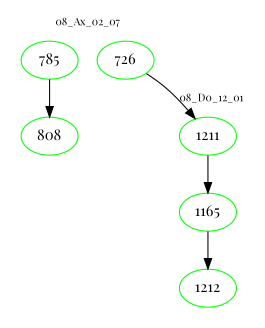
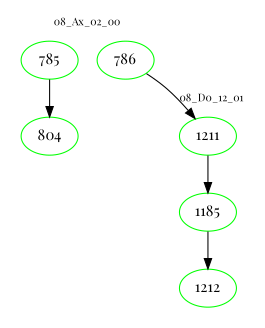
  digraph {
    fontname="Playfair Display"
    node [color=green fontname="Playfair Display"]
    edge [color=black fontname="Playfair Display"]
-   n1 [label=726]
+   n1 [label=786]
    n2 [label=785]
-   n3 [label=808]
+   n3 [label=804]
    n4 [label=1211]
-   n5 [label=1165]
+   n5 [label=1185]
    n6 [label=1212]
    subgraph cluster_1 {
      color=white
      fontsize=10
-     label="08_Ax_02_07"
+     label="08_Ax_02_00"
      n1
      n2
      n3
    }
    subgraph cluster_2 {
      color=white
      fontsize=10
      label="08_D0_12_01"
      n4
      n5
      n6
    }
    n1 -> n4
    n2 -> n3
    n4 -> n5
    n5 -> n6
  }
